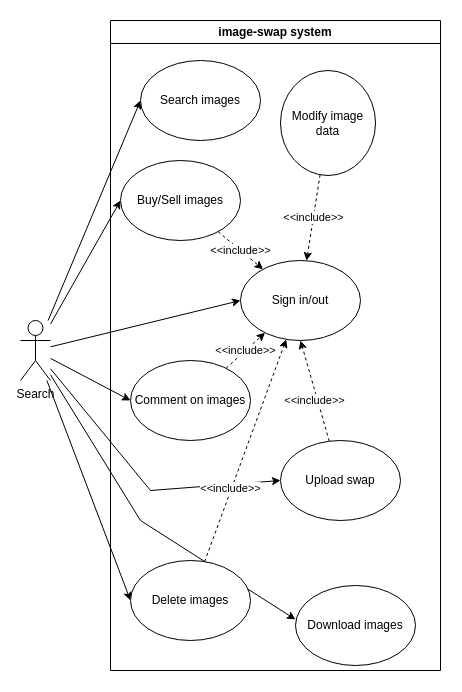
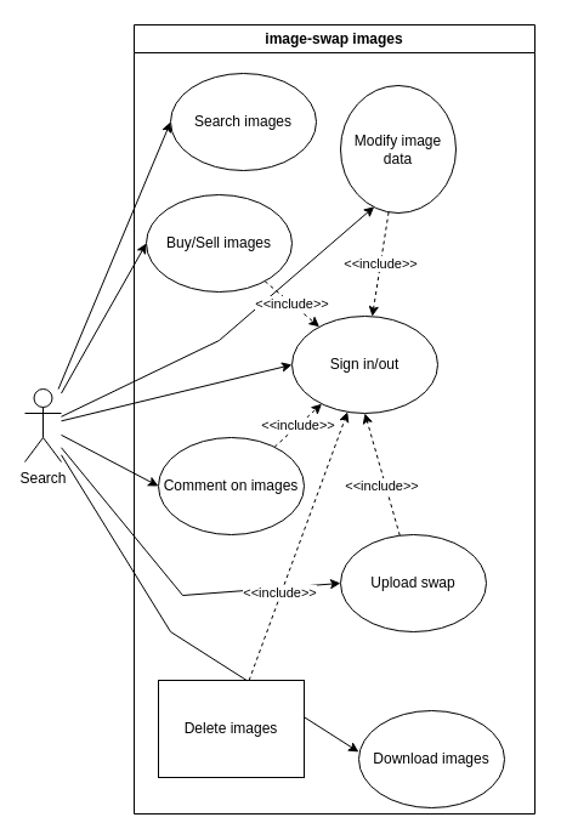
  <mxCell id="0" />
  <mxCell id="1" parent="0" />
- <mxCell id="2" style="edgeStyle=none;rounded=0;orthogonalLoop=1;jettySize=auto;html=1;entryX=0;entryY=0.5;entryDx=0;entryDy=0;endArrow=classic;endFill=1;" parent="1" source="10" target="25" edge="1"><mxGeometry relative="1" as="geometry" /></mxCell>
  <mxCell id="3" style="edgeStyle=none;rounded=0;orthogonalLoop=1;jettySize=auto;html=1;entryX=0;entryY=0.5;entryDx=0;entryDy=0;endArrow=classic;endFill=1;" parent="1" source="10" target="16" edge="1"><mxGeometry relative="1" as="geometry"><Array as="points"><mxPoint x="150" y="490" /></Array></mxGeometry></mxCell>
  <mxCell id="4" style="edgeStyle=none;rounded=0;orthogonalLoop=1;jettySize=auto;html=1;entryX=0;entryY=0.5;entryDx=0;entryDy=0;endArrow=classic;endFill=1;" parent="1" source="10" target="18" edge="1"><mxGeometry relative="1" as="geometry" /></mxCell>
  <mxCell id="5" style="edgeStyle=none;rounded=0;orthogonalLoop=1;jettySize=auto;html=1;entryX=0;entryY=0.5;entryDx=0;entryDy=0;endArrow=classic;endFill=1;" parent="1" source="10" target="13" edge="1"><mxGeometry relative="1" as="geometry" /></mxCell>
  <mxCell id="6" style="edgeStyle=none;rounded=0;orthogonalLoop=1;jettySize=auto;html=1;entryX=0;entryY=0.5;entryDx=0;entryDy=0;endArrow=classic;endFill=1;" parent="1" source="10" target="20" edge="1"><mxGeometry relative="1" as="geometry" /></mxCell>
+ <mxCell id="7" style="edgeStyle=none;rounded=0;orthogonalLoop=1;jettySize=auto;html=1;entryX=0.292;entryY=0.95;entryDx=0;entryDy=0;entryPerimeter=0;endArrow=classic;endFill=1;" parent="1" source="10" target="22" edge="1"><mxGeometry relative="1" as="geometry"><Array as="points"><mxPoint x="180" y="280" /></Array></mxGeometry></mxCell>
  <mxCell id="8" style="edgeStyle=none;rounded=0;orthogonalLoop=1;jettySize=auto;html=1;entryX=0;entryY=0.5;entryDx=0;entryDy=0;endArrow=classic;endFill=1;" parent="1" source="10" target="12" edge="1"><mxGeometry relative="1" as="geometry" /></mxCell>
  <mxCell id="9" style="edgeStyle=none;rounded=0;orthogonalLoop=1;jettySize=auto;html=1;entryX=0;entryY=0.425;entryDx=0;entryDy=0;entryPerimeter=0;strokeColor=#000000;fontColor=#000000;endArrow=classic;endFill=1;" parent="1" source="10" target="26" edge="1"><mxGeometry relative="1" as="geometry"><Array as="points"><mxPoint x="140" y="520" /></Array></mxGeometry></mxCell>
  <mxCell id="10" value="Search" style="shape=umlActor;verticalLabelPosition=bottom;verticalAlign=top;html=1;outlineConnect=0;" parent="1" vertex="1"><mxGeometry x="20" y="320" width="30" height="60" as="geometry" /></mxCell>
- <mxCell id="11" value="image-swap system" style="swimlane;whiteSpace=wrap;html=1;" parent="1" vertex="1"><mxGeometry x="110" y="20" width="330" height="650" as="geometry" /></mxCell>
+ <mxCell id="11" value="image-swap images" style="swimlane;whiteSpace=wrap;html=1;" parent="1" vertex="1"><mxGeometry x="110" y="20" width="330" height="650" as="geometry" /></mxCell>
  <mxCell id="12" value="Search images" style="ellipse;whiteSpace=wrap;html=1;" parent="11" vertex="1"><mxGeometry x="30" y="40" width="120" height="80" as="geometry" /></mxCell>
  <mxCell id="13" value="Sign in/out" style="ellipse;whiteSpace=wrap;html=1;" parent="11" vertex="1"><mxGeometry x="130" y="240" width="120" height="80" as="geometry" /></mxCell>
  <mxCell id="14" style="edgeStyle=none;rounded=0;orthogonalLoop=1;jettySize=auto;html=1;entryX=0.5;entryY=1;entryDx=0;entryDy=0;dashed=1;endArrow=classic;endFill=1;" parent="11" source="16" target="13" edge="1"><mxGeometry relative="1" as="geometry" /></mxCell>
  <mxCell id="15" value="&amp;lt;&amp;lt;include&amp;gt;&amp;gt;" style="edgeLabel;html=1;align=center;verticalAlign=middle;resizable=0;points=[];" parent="14" vertex="1" connectable="0"><mxGeometry x="-0.16" y="3" relative="1" as="geometry"><mxPoint as="offset" /></mxGeometry></mxCell>
  <mxCell id="16" value="Upload swap" style="ellipse;whiteSpace=wrap;html=1;" parent="11" vertex="1"><mxGeometry x="170" y="420" width="120" height="80" as="geometry" /></mxCell>
  <mxCell id="17" value="&lt;span style=&quot;color: rgb(0, 0, 0); font-family: Helvetica; font-size: 11px; font-style: normal; font-variant-ligatures: normal; font-variant-caps: normal; font-weight: 400; letter-spacing: normal; orphans: 2; text-align: center; text-indent: 0px; text-transform: none; widows: 2; word-spacing: 0px; -webkit-text-stroke-width: 0px; background-color: rgb(255, 255, 255); text-decoration-thickness: initial; text-decoration-style: initial; text-decoration-color: initial; float: none; display: inline !important;&quot;&gt;&amp;lt;&amp;lt;include&amp;gt;&amp;gt;&lt;/span&gt;" style="edgeStyle=none;rounded=0;orthogonalLoop=1;jettySize=auto;html=1;dashed=1;endArrow=classic;endFill=1;" parent="11" source="18" target="13" edge="1"><mxGeometry relative="1" as="geometry" /></mxCell>
  <mxCell id="18" value="Comment on images" style="ellipse;whiteSpace=wrap;html=1;" parent="11" vertex="1"><mxGeometry x="20" y="340" width="120" height="80" as="geometry" /></mxCell>
  <mxCell id="19" value="&lt;span style=&quot;color: rgb(0, 0, 0); font-family: Helvetica; font-size: 11px; font-style: normal; font-variant-ligatures: normal; font-variant-caps: normal; font-weight: 400; letter-spacing: normal; orphans: 2; text-align: center; text-indent: 0px; text-transform: none; widows: 2; word-spacing: 0px; -webkit-text-stroke-width: 0px; background-color: rgb(255, 255, 255); text-decoration-thickness: initial; text-decoration-style: initial; text-decoration-color: initial; float: none; display: inline !important;&quot;&gt;&amp;lt;&amp;lt;include&amp;gt;&amp;gt;&lt;/span&gt;" style="edgeStyle=none;rounded=0;orthogonalLoop=1;jettySize=auto;html=1;dashed=1;endArrow=classic;endFill=1;" parent="11" source="20" target="13" edge="1"><mxGeometry relative="1" as="geometry" /></mxCell>
  <mxCell id="20" value="Buy/Sell images" style="ellipse;whiteSpace=wrap;html=1;" parent="11" vertex="1"><mxGeometry x="10" y="140" width="120" height="80" as="geometry" /></mxCell>
  <mxCell id="21" value="&lt;span style=&quot;color: rgb(0, 0, 0); font-family: Helvetica; font-size: 11px; font-style: normal; font-variant-ligatures: normal; font-variant-caps: normal; font-weight: 400; letter-spacing: normal; orphans: 2; text-align: center; text-indent: 0px; text-transform: none; widows: 2; word-spacing: 0px; -webkit-text-stroke-width: 0px; background-color: rgb(255, 255, 255); text-decoration-thickness: initial; text-decoration-style: initial; text-decoration-color: initial; float: none; display: inline !important;&quot;&gt;&amp;lt;&amp;lt;include&amp;gt;&amp;gt;&lt;/span&gt;" style="edgeStyle=none;rounded=0;orthogonalLoop=1;jettySize=auto;html=1;dashed=1;endArrow=classic;endFill=1;" parent="11" source="22" target="13" edge="1"><mxGeometry relative="1" as="geometry" /></mxCell>
  <mxCell id="22" value="Modify image&lt;br&gt;data" style="ellipse;whiteSpace=wrap;html=1;" parent="11" vertex="1"><mxGeometry x="170" y="50" width="95" height="105" as="geometry" /></mxCell>
  <mxCell id="23" style="edgeStyle=none;rounded=0;orthogonalLoop=1;jettySize=auto;html=1;dashed=1;endArrow=classic;endFill=1;" parent="11" source="25" target="13" edge="1"><mxGeometry relative="1" as="geometry" /></mxCell>
  <mxCell id="24" value="&amp;lt;&amp;lt;include&amp;gt;&amp;gt;" style="edgeLabel;html=1;align=center;verticalAlign=middle;resizable=0;points=[];" parent="23" vertex="1" connectable="0"><mxGeometry x="-0.344" y="2" relative="1" as="geometry"><mxPoint as="offset" /></mxGeometry></mxCell>
- <mxCell id="25" value="Delete images" style="ellipse;whiteSpace=wrap;html=1;" parent="11" vertex="1"><mxGeometry x="20" y="540" width="120" height="80" as="geometry" /></mxCell>
+ <mxCell id="25" value="Delete images" style="whiteSpace=wrap;html=1;rounded=0;" parent="11" vertex="1"><mxGeometry x="20" y="540" width="120" height="80" as="geometry" /></mxCell>
  <mxCell id="26" value="Download images" style="ellipse;whiteSpace=wrap;html=1;" parent="11" vertex="1"><mxGeometry x="185" y="565" width="120" height="80" as="geometry" /></mxCell>
